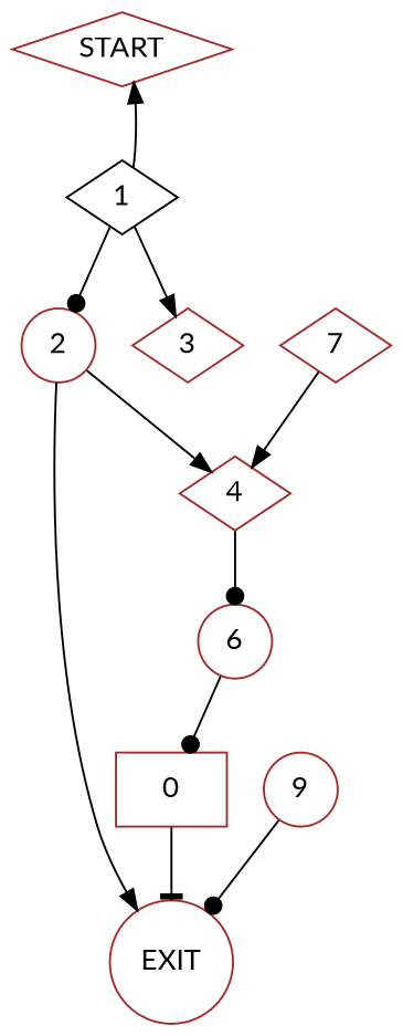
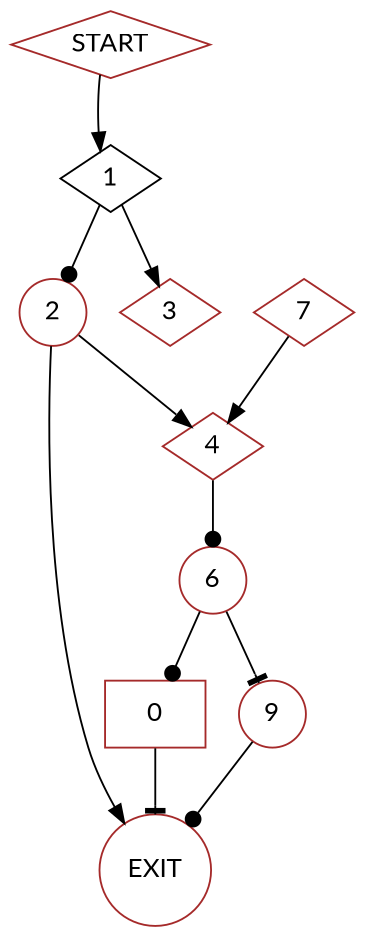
  digraph {
    fontname=Lato
    node [color=brown fontname=Lato shape=diamond]
    edge [arrowhead=normal fontname=Lato]
    n1 [label=START]
    1 [color=black]
    2 [shape=circle]
    3
    n5 [label=EXIT shape=circle]
    4
    6 [shape=circle]
    n8 [label=0 shape=box]
    9 [shape=circle]
    7
-   1 -> n1
+   n1 -> 1
    1 -> 2 [arrowhead=dot]
    1 -> 3
    2 -> n5
    2 -> 4
    4 -> 6 [arrowhead=dot]
    6 -> n8 [arrowhead=dot]
+   6 -> 9 [arrowhead=tee]
    n8 -> n5 [arrowhead=tee]
    9 -> n5 [arrowhead=dot]
    7 -> 4
  }
